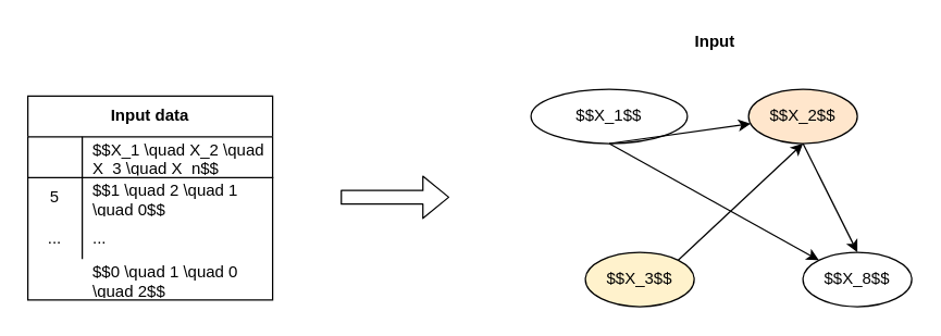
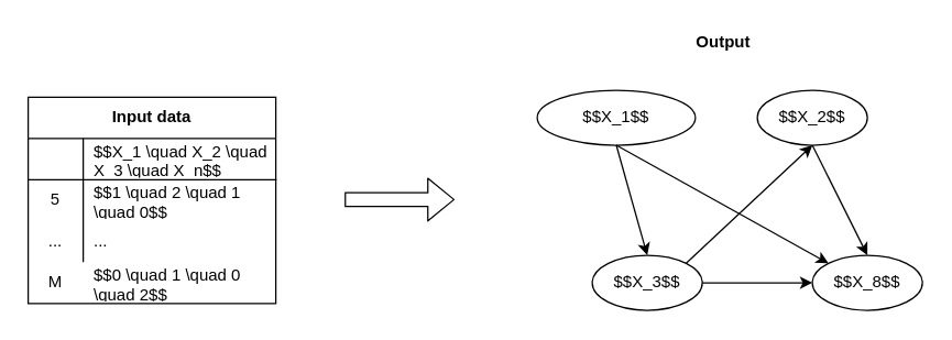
  <mxCell id="0" />
  <mxCell id="1" parent="0" />
  <mxCell id="2" value="Input data" style="shape=table;html=1;whiteSpace=wrap;startSize=30;container=1;collapsible=0;childLayout=tableLayout;fixedRows=1;rowLines=0;fontStyle=1;align=center;" vertex="1" parent="1"><mxGeometry x="20" y="70" width="180" height="150" as="geometry" /></mxCell>
  <mxCell id="3" value="" style="shape=partialRectangle;html=1;whiteSpace=wrap;collapsible=0;dropTarget=0;pointerEvents=0;fillColor=none;top=0;left=0;bottom=1;right=0;points=[[0,0.5],[1,0.5]];portConstraint=eastwest;" vertex="1" parent="2"><mxGeometry y="30" width="180" height="30" as="geometry" /></mxCell>
  <mxCell id="4" value="" style="shape=partialRectangle;html=1;whiteSpace=wrap;connectable=0;fillColor=none;top=0;left=0;bottom=0;right=0;overflow=hidden;" vertex="1" parent="3"><mxGeometry width="40" height="30" as="geometry" /></mxCell>
  <mxCell id="5" value="$$X_1 \quad X_2 \quad X_3 \quad X_n$$" style="shape=partialRectangle;html=1;whiteSpace=wrap;connectable=0;fillColor=none;top=0;left=0;bottom=0;right=0;align=left;spacingLeft=6;overflow=hidden;" vertex="1" parent="3"><mxGeometry x="40" width="140" height="30" as="geometry" /></mxCell>
  <mxCell id="6" value="" style="shape=partialRectangle;html=1;whiteSpace=wrap;collapsible=0;dropTarget=0;pointerEvents=0;fillColor=none;top=0;left=0;bottom=0;right=0;points=[[0,0.5],[1,0.5]];portConstraint=eastwest;" vertex="1" parent="2"><mxGeometry y="60" width="180" height="30" as="geometry" /></mxCell>
  <mxCell id="7" value="5" style="shape=partialRectangle;html=1;whiteSpace=wrap;connectable=0;fillColor=none;top=0;left=0;bottom=0;right=0;overflow=hidden;" vertex="1" parent="6"><mxGeometry width="40" height="30" as="geometry" /></mxCell>
  <mxCell id="8" value="$$1 \quad 2 \quad 1&amp;nbsp; \quad 0$$" style="shape=partialRectangle;html=1;whiteSpace=wrap;connectable=0;fillColor=none;top=0;left=0;bottom=0;right=0;align=left;spacingLeft=6;overflow=hidden;" vertex="1" parent="6"><mxGeometry x="40" width="140" height="30" as="geometry" /></mxCell>
  <mxCell id="9" value="" style="shape=partialRectangle;html=1;whiteSpace=wrap;collapsible=0;dropTarget=0;pointerEvents=0;fillColor=none;top=0;left=0;bottom=0;right=0;points=[[0,0.5],[1,0.5]];portConstraint=eastwest;" vertex="1" parent="2"><mxGeometry y="90" width="180" height="30" as="geometry" /></mxCell>
  <mxCell id="10" value="..." style="shape=partialRectangle;html=1;whiteSpace=wrap;connectable=0;fillColor=none;top=0;left=0;bottom=0;right=0;overflow=hidden;" vertex="1" parent="9"><mxGeometry width="40" height="30" as="geometry" /></mxCell>
  <mxCell id="11" value="..." style="shape=partialRectangle;html=1;whiteSpace=wrap;connectable=0;fillColor=none;top=0;left=0;bottom=0;right=0;align=left;spacingLeft=6;overflow=hidden;" vertex="1" parent="9"><mxGeometry x="40" width="140" height="30" as="geometry" /></mxCell>
  <mxCell id="12" value="" style="shape=partialRectangle;html=1;whiteSpace=wrap;collapsible=0;dropTarget=0;pointerEvents=0;fillColor=none;top=0;left=0;bottom=0;right=0;points=[[0,0.5],[1,0.5]];portConstraint=eastwest;" vertex="1" parent="1"><mxGeometry x="20" y="190" width="180" height="30" as="geometry" /></mxCell>
+ <mxCell id="13" value="M" style="shape=partialRectangle;html=1;whiteSpace=wrap;connectable=0;fillColor=none;top=0;left=0;bottom=0;right=0;overflow=hidden;" vertex="1" parent="12"><mxGeometry width="40" height="30" as="geometry" /></mxCell>
  <mxCell id="14" value="$$0 \quad 1 \quad 0&amp;nbsp; \quad 2$$" style="shape=partialRectangle;html=1;whiteSpace=wrap;connectable=0;fillColor=none;top=0;left=0;bottom=0;right=0;align=left;spacingLeft=6;overflow=hidden;" vertex="1" parent="12"><mxGeometry x="40" width="140" height="30" as="geometry" /></mxCell>
  <mxCell id="15" value="" style="shape=flexArrow;endArrow=classic;html=1;" edge="1" parent="1"><mxGeometry width="50" height="50" relative="1" as="geometry"><mxPoint x="250" y="144.5" as="sourcePoint" /><mxPoint x="330" y="144.5" as="targetPoint" /></mxGeometry></mxCell>
  <mxCell id="16" value="$$X_1$$" style="ellipse;whiteSpace=wrap;html=1;" vertex="1" parent="1"><mxGeometry x="390" y="65" width="115" height="40" as="geometry" /></mxCell>
- <mxCell id="17" value="&lt;span&gt;$$X_2$$&lt;/span&gt;" style="ellipse;whiteSpace=wrap;html=1;fillColor=#ffe6cc;" vertex="1" parent="1"><mxGeometry x="550" y="65" width="80" height="40" as="geometry" /></mxCell>
- <mxCell id="18" value="$$X_3$$" style="ellipse;whiteSpace=wrap;html=1;fillColor=#fff2cc;" vertex="1" parent="1"><mxGeometry x="430" y="185" width="80" height="40" as="geometry" /></mxCell>
+ <mxCell id="17" value="&lt;span&gt;$$X_2$$&lt;/span&gt;" style="ellipse;whiteSpace=wrap;html=1;" vertex="1" parent="1"><mxGeometry x="550" y="65" width="80" height="40" as="geometry" /></mxCell>
+ <mxCell id="18" value="$$X_3$$" style="ellipse;whiteSpace=wrap;html=1;" vertex="1" parent="1"><mxGeometry x="430" y="185" width="80" height="40" as="geometry" /></mxCell>
  <mxCell id="19" value="$$X_8$$" style="ellipse;whiteSpace=wrap;html=1;" vertex="1" parent="1"><mxGeometry x="590" y="185" width="80" height="40" as="geometry" /></mxCell>
- <mxCell id="20" value="" style="endArrow=classic;html=1;exitX=0.5;exitY=1;exitDx=0;exitDy=0;" edge="1" parent="1" source="16" target="17"><mxGeometry width="50" height="50" relative="1" as="geometry"><mxPoint x="310" y="465" as="sourcePoint" /><mxPoint x="360" y="415" as="targetPoint" /></mxGeometry></mxCell>
+ <mxCell id="20" value="" style="endArrow=classic;html=1;exitX=0.5;exitY=1;exitDx=0;exitDy=0;entryX=0.5;entryY=0;entryDx=0;entryDy=0;" edge="1" parent="1" source="16" target="18"><mxGeometry width="50" height="50" relative="1" as="geometry"><mxPoint x="310" y="465" as="sourcePoint" /><mxPoint x="360" y="415" as="targetPoint" /></mxGeometry></mxCell>
  <mxCell id="21" value="" style="endArrow=classic;html=1;exitX=0.5;exitY=1;exitDx=0;exitDy=0;entryX=0;entryY=0;entryDx=0;entryDy=0;" edge="1" parent="1" source="16" target="19"><mxGeometry width="50" height="50" relative="1" as="geometry"><mxPoint x="310" y="445" as="sourcePoint" /><mxPoint x="360" y="395" as="targetPoint" /></mxGeometry></mxCell>
  <mxCell id="22" value="" style="endArrow=classic;html=1;exitX=1;exitY=0;exitDx=0;exitDy=0;entryX=0.5;entryY=1;entryDx=0;entryDy=0;" edge="1" parent="1" source="18" target="17"><mxGeometry width="50" height="50" relative="1" as="geometry"><mxPoint x="310" y="445" as="sourcePoint" /><mxPoint x="360" y="395" as="targetPoint" /></mxGeometry></mxCell>
+ <mxCell id="23" value="" style="endArrow=classic;html=1;exitX=1;exitY=0.5;exitDx=0;exitDy=0;entryX=0;entryY=0.5;entryDx=0;entryDy=0;" edge="1" parent="1" source="18" target="19"><mxGeometry width="50" height="50" relative="1" as="geometry"><mxPoint x="310" y="445" as="sourcePoint" /><mxPoint x="360" y="395" as="targetPoint" /></mxGeometry></mxCell>
  <mxCell id="24" value="" style="endArrow=classic;html=1;exitX=0.5;exitY=1;exitDx=0;exitDy=0;entryX=0.5;entryY=0;entryDx=0;entryDy=0;" edge="1" parent="1" source="17" target="19"><mxGeometry width="50" height="50" relative="1" as="geometry"><mxPoint x="310" y="445" as="sourcePoint" /><mxPoint x="360" y="395" as="targetPoint" /></mxGeometry></mxCell>
- <mxCell id="25" value="&lt;b&gt;Input&lt;/b&gt;" style="text;html=1;align=center;verticalAlign=middle;resizable=0;points=[];autosize=1;" vertex="1" parent="1"><mxGeometry x="500" y="20" width="50" height="20" as="geometry" /></mxCell>
+ <mxCell id="25" value="&lt;b&gt;Output&lt;/b&gt;" style="text;html=1;align=center;verticalAlign=middle;resizable=0;points=[];autosize=1;" vertex="1" parent="1"><mxGeometry x="500" y="20" width="50" height="20" as="geometry" /></mxCell>
